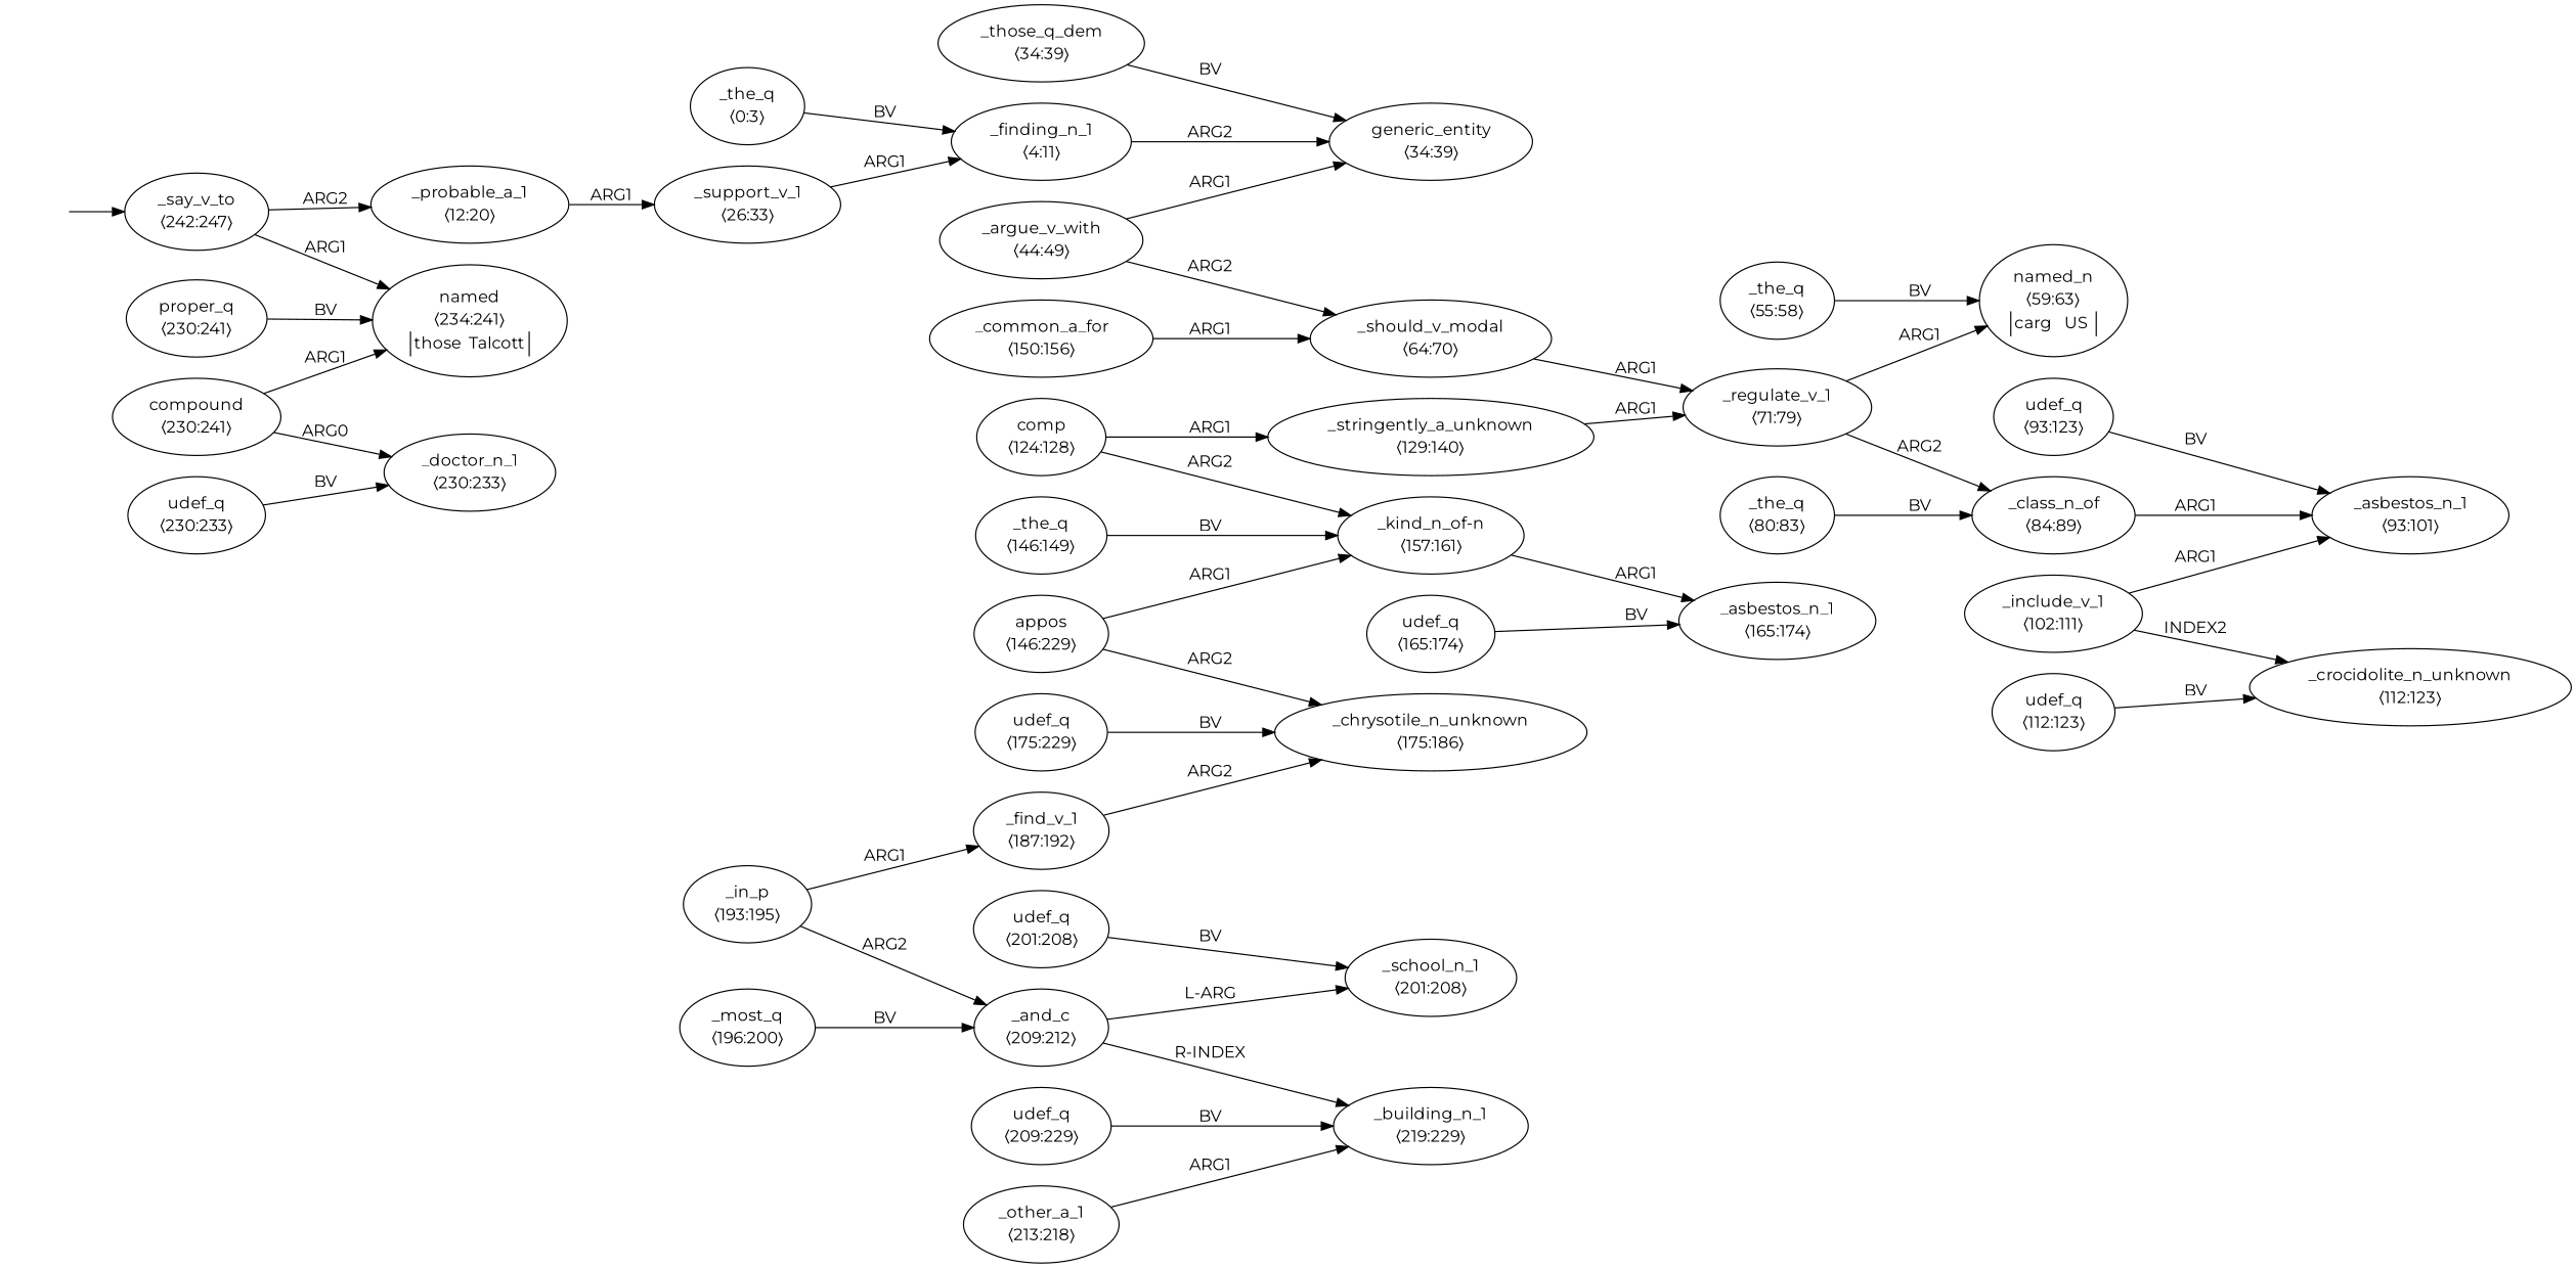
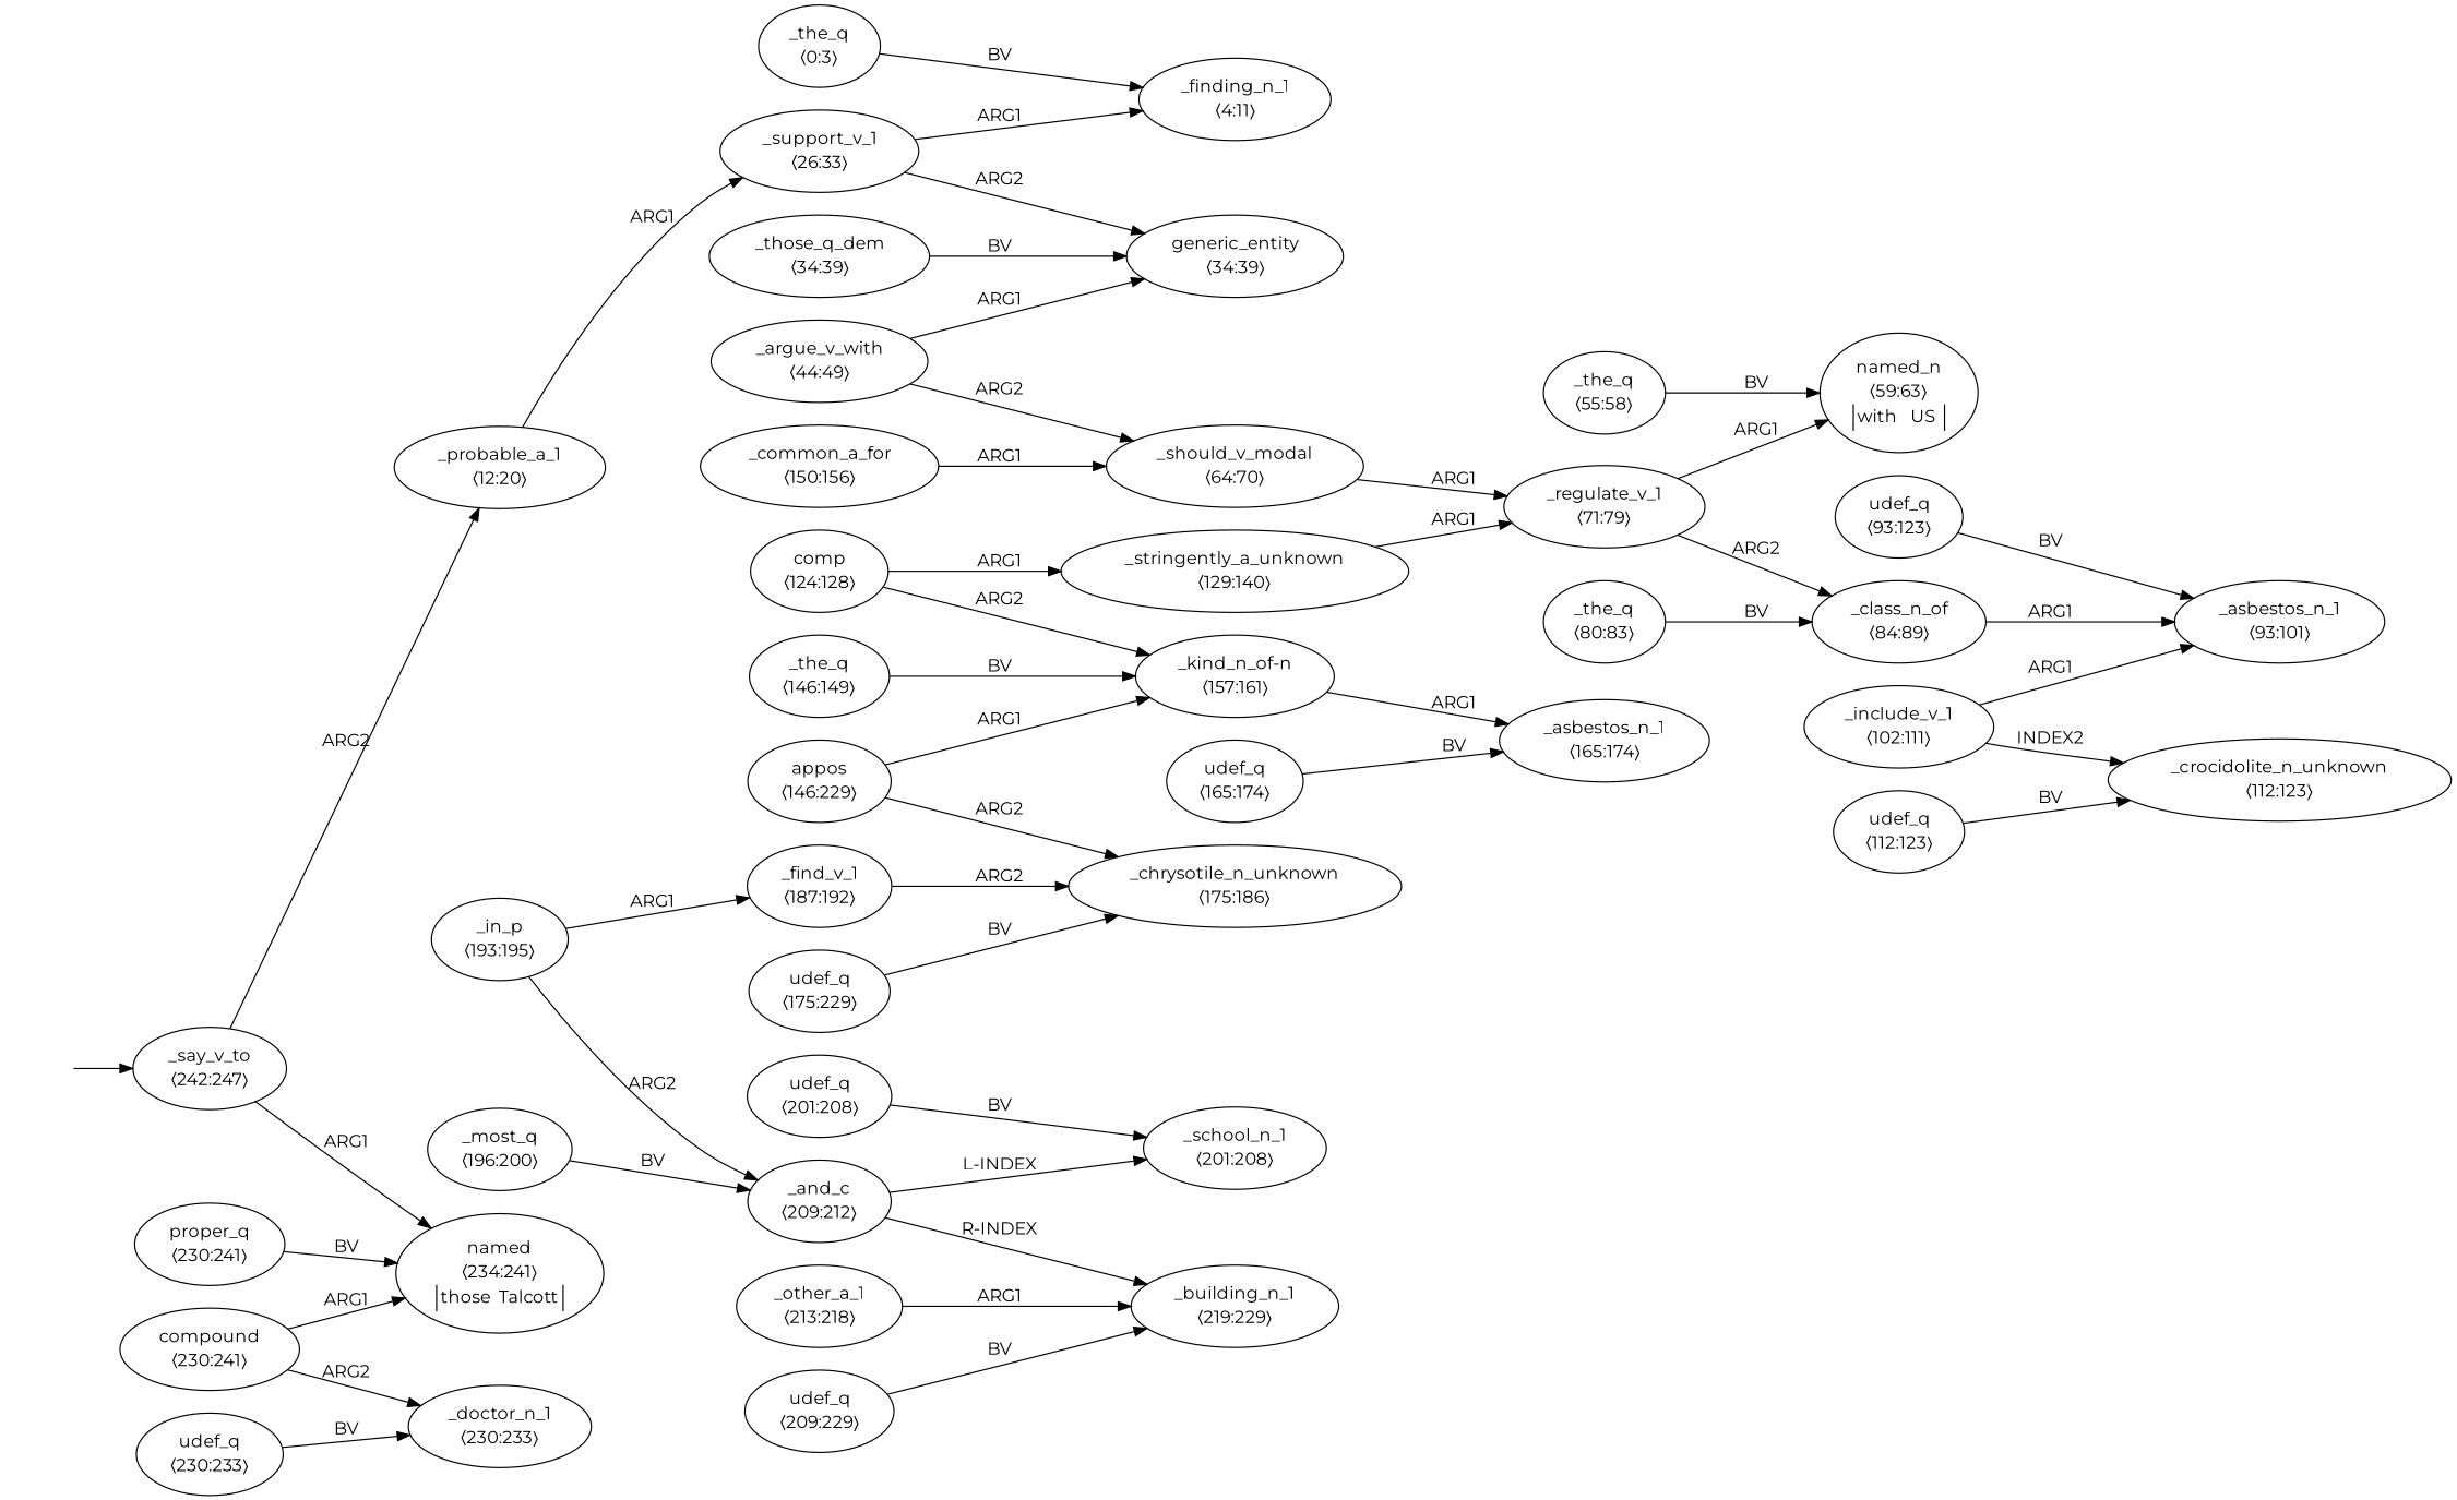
  digraph {
    fontname=Montserrat
    rankdir=LR
    node [fontname=Montserrat]
    edge [fontname=Montserrat]
    top [style=invis]
    n2 [label=<<table align="center" border="0" cellspacing="0"><tr><td colspan="2">_say_v_to</td></tr><tr><td colspan="2">〈242:247〉</td></tr></table>>]
    n3 [label=<<table align="center" border="0" cellspacing="0"><tr><td colspan="2">_probable_a_1</td></tr><tr><td colspan="2">〈12:20〉</td></tr></table>>]
    n4 [label=<<table align="center" border="0" cellspacing="0"><tr><td colspan="2">named</td></tr><tr><td colspan="2">〈234:241〉</td></tr><tr><td sides="l" border="1" align="left">those</td><td sides="r" border="1" align="left">Talcott</td></tr></table>>]
    n5 [label=<<table align="center" border="0" cellspacing="0"><tr><td colspan="2">_support_v_1</td></tr><tr><td colspan="2">〈26:33〉</td></tr></table>>]
    n6 [label=<<table align="center" border="0" cellspacing="0"><tr><td colspan="2">_the_q</td></tr><tr><td colspan="2">〈0:3〉</td></tr></table>>]
    n7 [label=<<table align="center" border="0" cellspacing="0"><tr><td colspan="2">_finding_n_1</td></tr><tr><td colspan="2">〈4:11〉</td></tr></table>>]
    n8 [label=<<table align="center" border="0" cellspacing="0"><tr><td colspan="2">generic_entity</td></tr><tr><td colspan="2">〈34:39〉</td></tr></table>>]
    n9 [label=<<table align="center" border="0" cellspacing="0"><tr><td colspan="2">_those_q_dem</td></tr><tr><td colspan="2">〈34:39〉</td></tr></table>>]
    n10 [label=<<table align="center" border="0" cellspacing="0"><tr><td colspan="2">_argue_v_with</td></tr><tr><td colspan="2">〈44:49〉</td></tr></table>>]
    n11 [label=<<table align="center" border="0" cellspacing="0"><tr><td colspan="2">_should_v_modal</td></tr><tr><td colspan="2">〈64:70〉</td></tr></table>>]
    n12 [label=<<table align="center" border="0" cellspacing="0"><tr><td colspan="2">_regulate_v_1</td></tr><tr><td colspan="2">〈71:79〉</td></tr></table>>]
    n13 [label=<<table align="center" border="0" cellspacing="0"><tr><td colspan="2">_the_q</td></tr><tr><td colspan="2">〈55:58〉</td></tr></table>>]
-   n14 [label=<<table align="center" border="0" cellspacing="0"><tr><td colspan="2">named_n</td></tr><tr><td colspan="2">〈59:63〉</td></tr><tr><td sides="l" border="1" align="left">carg</td><td sides="r" border="1" align="left">US</td></tr></table>>]
+   n14 [label=<<table align="center" border="0" cellspacing="0"><tr><td colspan="2">named_n</td></tr><tr><td colspan="2">〈59:63〉</td></tr><tr><td sides="l" border="1" align="left">with</td><td sides="r" border="1" align="left">US</td></tr></table>>]
    n15 [label=<<table align="center" border="0" cellspacing="0"><tr><td colspan="2">_class_n_of</td></tr><tr><td colspan="2">〈84:89〉</td></tr></table>>]
    n16 [label=<<table align="center" border="0" cellspacing="0"><tr><td colspan="2">_asbestos_n_1</td></tr><tr><td colspan="2">〈93:101〉</td></tr></table>>]
    n17 [label=<<table align="center" border="0" cellspacing="0"><tr><td colspan="2">_the_q</td></tr><tr><td colspan="2">〈80:83〉</td></tr></table>>]
    n18 [label=<<table align="center" border="0" cellspacing="0"><tr><td colspan="2">udef_q</td></tr><tr><td colspan="2">〈93:123〉</td></tr></table>>]
    n19 [label=<<table align="center" border="0" cellspacing="0"><tr><td colspan="2">_include_v_1</td></tr><tr><td colspan="2">〈102:111〉</td></tr></table>>]
    n20 [label=<<table align="center" border="0" cellspacing="0"><tr><td colspan="2">_crocidolite_n_unknown</td></tr><tr><td colspan="2">〈112:123〉</td></tr></table>>]
    n21 [label=<<table align="center" border="0" cellspacing="0"><tr><td colspan="2">udef_q</td></tr><tr><td colspan="2">〈112:123〉</td></tr></table>>]
    n22 [label=<<table align="center" border="0" cellspacing="0"><tr><td colspan="2">comp</td></tr><tr><td colspan="2">〈124:128〉</td></tr></table>>]
    n23 [label=<<table align="center" border="0" cellspacing="0"><tr><td colspan="2">_stringently_a_unknown</td></tr><tr><td colspan="2">〈129:140〉</td></tr></table>>]
    n24 [label=<<table align="center" border="0" cellspacing="0"><tr><td colspan="2">_kind_n_of-n</td></tr><tr><td colspan="2">〈157:161〉</td></tr></table>>]
    n25 [label=<<table align="center" border="0" cellspacing="0"><tr><td colspan="2">_asbestos_n_1</td></tr><tr><td colspan="2">〈165:174〉</td></tr></table>>]
    n26 [label=<<table align="center" border="0" cellspacing="0"><tr><td colspan="2">appos</td></tr><tr><td colspan="2">〈146:229〉</td></tr></table>>]
    n27 [label=<<table align="center" border="0" cellspacing="0"><tr><td colspan="2">_chrysotile_n_unknown</td></tr><tr><td colspan="2">〈175:186〉</td></tr></table>>]
    n28 [label=<<table align="center" border="0" cellspacing="0"><tr><td colspan="2">_the_q</td></tr><tr><td colspan="2">〈146:149〉</td></tr></table>>]
    n29 [label=<<table align="center" border="0" cellspacing="0"><tr><td colspan="2">_common_a_for</td></tr><tr><td colspan="2">〈150:156〉</td></tr></table>>]
    n30 [label=<<table align="center" border="0" cellspacing="0"><tr><td colspan="2">udef_q</td></tr><tr><td colspan="2">〈165:174〉</td></tr></table>>]
    n31 [label=<<table align="center" border="0" cellspacing="0"><tr><td colspan="2">udef_q</td></tr><tr><td colspan="2">〈175:229〉</td></tr></table>>]
    n32 [label=<<table align="center" border="0" cellspacing="0"><tr><td colspan="2">_find_v_1</td></tr><tr><td colspan="2">〈187:192〉</td></tr></table>>]
    n33 [label=<<table align="center" border="0" cellspacing="0"><tr><td colspan="2">_in_p</td></tr><tr><td colspan="2">〈193:195〉</td></tr></table>>]
    n34 [label=<<table align="center" border="0" cellspacing="0"><tr><td colspan="2">_and_c</td></tr><tr><td colspan="2">〈209:212〉</td></tr></table>>]
    n35 [label=<<table align="center" border="0" cellspacing="0"><tr><td colspan="2">_school_n_1</td></tr><tr><td colspan="2">〈201:208〉</td></tr></table>>]
    n36 [label=<<table align="center" border="0" cellspacing="0"><tr><td colspan="2">_building_n_1</td></tr><tr><td colspan="2">〈219:229〉</td></tr></table>>]
    n37 [label=<<table align="center" border="0" cellspacing="0"><tr><td colspan="2">_most_q</td></tr><tr><td colspan="2">〈196:200〉</td></tr></table>>]
    n38 [label=<<table align="center" border="0" cellspacing="0"><tr><td colspan="2">udef_q</td></tr><tr><td colspan="2">〈201:208〉</td></tr></table>>]
    n39 [label=<<table align="center" border="0" cellspacing="0"><tr><td colspan="2">udef_q</td></tr><tr><td colspan="2">〈209:229〉</td></tr></table>>]
    n40 [label=<<table align="center" border="0" cellspacing="0"><tr><td colspan="2">_other_a_1</td></tr><tr><td colspan="2">〈213:218〉</td></tr></table>>]
    n41 [label=<<table align="center" border="0" cellspacing="0"><tr><td colspan="2">proper_q</td></tr><tr><td colspan="2">〈230:241〉</td></tr></table>>]
    n42 [label=<<table align="center" border="0" cellspacing="0"><tr><td colspan="2">compound</td></tr><tr><td colspan="2">〈230:241〉</td></tr></table>>]
    n43 [label=<<table align="center" border="0" cellspacing="0"><tr><td colspan="2">_doctor_n_1</td></tr><tr><td colspan="2">〈230:233〉</td></tr></table>>]
    n44 [label=<<table align="center" border="0" cellspacing="0"><tr><td colspan="2">udef_q</td></tr><tr><td colspan="2">〈230:233〉</td></tr></table>>]
    top -> n2
    n2 -> n3 [label=ARG2]
    n2 -> n4 [label=ARG1]
    n3 -> n5 [label=ARG1]
    n5 -> n7 [label=ARG1]
-   n7 -> n8 [label=ARG2]
+   n5 -> n8 [label=ARG2]
    n6 -> n7 [label=BV]
    n9 -> n8 [label=BV]
    n10 -> n8 [label=ARG1]
    n10 -> n11 [label=ARG2]
    n11 -> n12 [label=ARG1]
    n12 -> n14 [label=ARG1]
    n12 -> n15 [label=ARG2]
    n13 -> n14 [label=BV]
    n15 -> n16 [label=ARG1]
    n17 -> n15 [label=BV]
    n18 -> n16 [label=BV]
    n19 -> n16 [label=ARG1]
    n19 -> n20 [label=INDEX2]
    n21 -> n20 [label=BV]
    n22 -> n23 [label=ARG1]
    n22 -> n24 [label=ARG2]
    n23 -> n12 [label=ARG1]
    n24 -> n25 [label=ARG1]
    n26 -> n24 [label=ARG1]
    n26 -> n27 [label=ARG2]
    n28 -> n24 [label=BV]
    n29 -> n11 [label=ARG1]
    n30 -> n25 [label=BV]
    n31 -> n27 [label=BV]
    n32 -> n27 [label=ARG2]
    n33 -> n32 [label=ARG1]
    n33 -> n34 [label=ARG2]
-   n34 -> n35 [label="L-ARG"]
+   n34 -> n35 [label="L-INDEX"]
    n34 -> n36 [label="R-INDEX"]
    n37 -> n34 [label=BV]
    n38 -> n35 [label=BV]
    n39 -> n36 [label=BV]
    n40 -> n36 [label=ARG1]
    n41 -> n4 [label=BV]
    n42 -> n4 [label=ARG1]
-   n42 -> n43 [label=ARG0]
+   n42 -> n43 [label=ARG2]
    n44 -> n43 [label=BV]
  }
